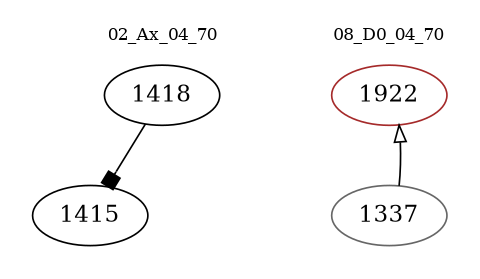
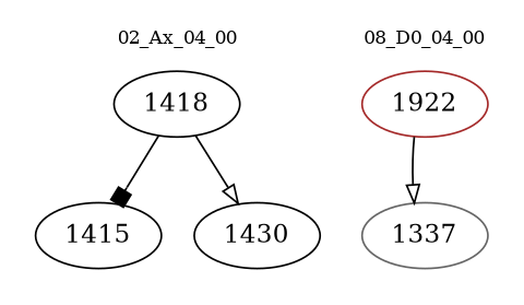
  digraph {
    node [color=black]
    edge [arrowhead=onormal color=black]
    n1 [label=1418]
    n2 [label=1415]
+   n3 [label=1430]
    n4 [color=brown label=1922]
    n5 [color=gray40 label=1337]
    subgraph cluster_1 {
      color=white
      fontsize=10
-     label="02_Ax_04_70"
+     label="02_Ax_04_00"
      n1
      n2
+     n3
    }
    subgraph cluster_2 {
      color=white
      fontsize=10
-     label="08_D0_04_70"
+     label="08_D0_04_00"
      n4
      n5
    }
    n1 -> n2 [arrowhead=box]
-   n5 -> n4
+   n1 -> n3
+   n4 -> n5
  }
